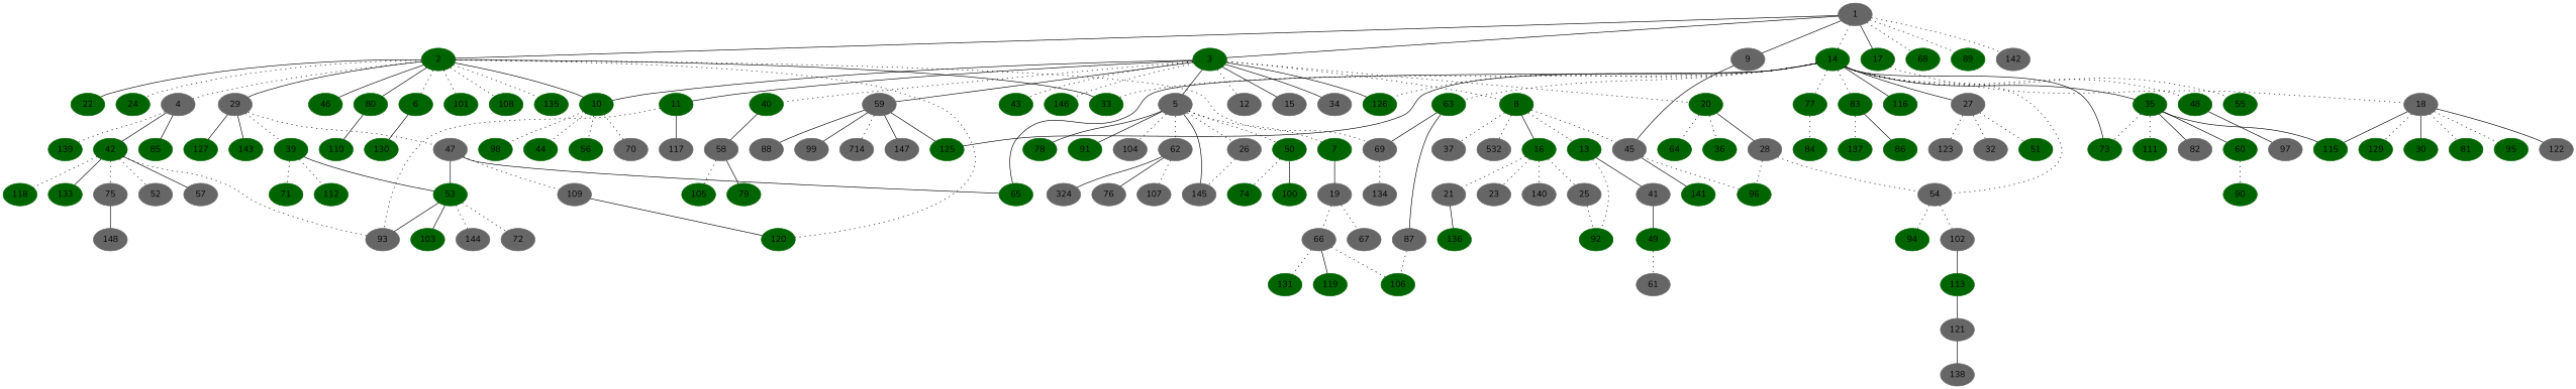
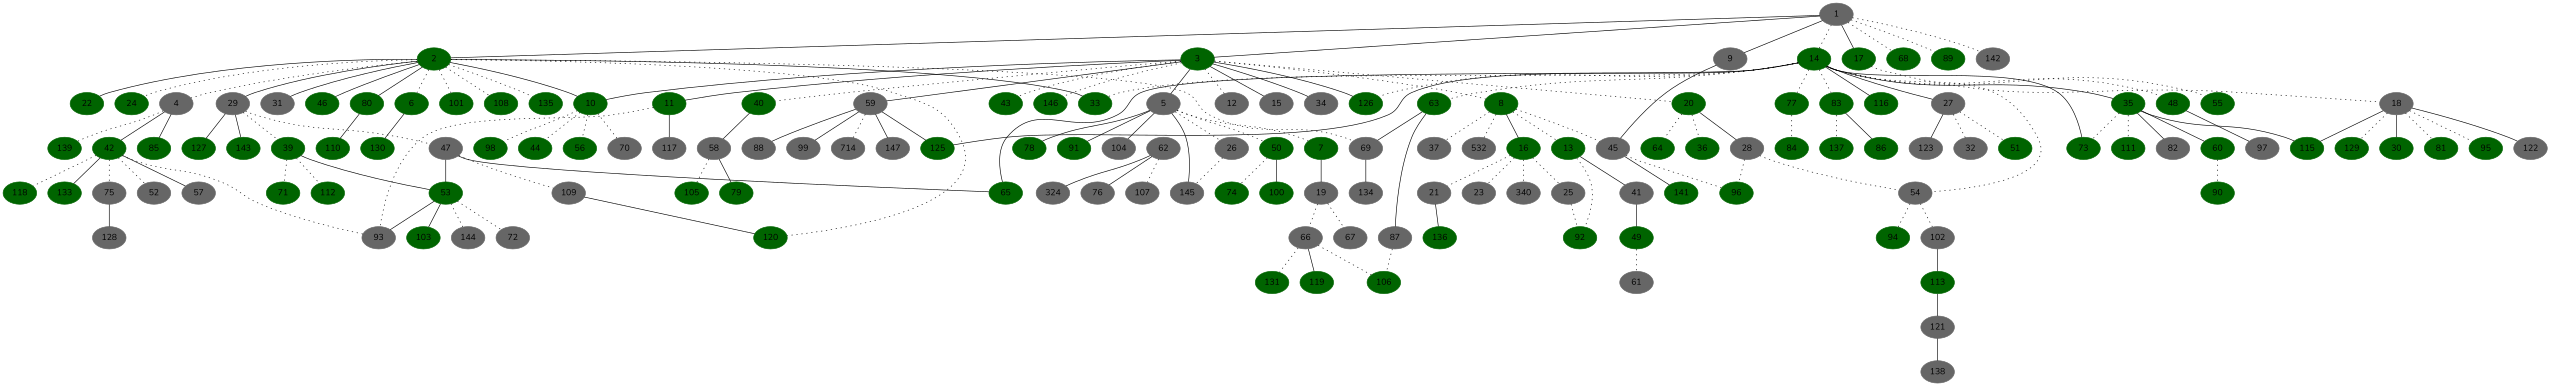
  graph {
    fontname=Nunito
    node [color=darkgreen fontname=Nunito style=filled]
    edge [fontname=Nunito style=dotted]
    1 [color=gray40]
    2
    3
    9 [color=gray40]
    14
    17
    68
    89
    142 [color=gray40]
    4 [color=gray40]
    6
    10
    22
    24
    29 [color=gray40]
+   31 [color=gray40]
    33
    46
    69 [color=gray40]
    80
    101
    108
    120
    135
    5 [color=gray40]
    8
    11
    12 [color=gray40]
    15 [color=gray40]
    20
    34 [color=gray40]
    40
    43
    59 [color=gray40]
    126
    146
    45 [color=gray40]
    27 [color=gray40]
    35
    48
    54 [color=gray40]
    55
    63
    65
    73
    77
    83
    116
    125
    18 [color=gray40]
    42
    85
    139
    130
    44
    56
    70 [color=gray40]
    98
    39
    47 [color=gray40]
    127
    143
    134 [color=gray40]
    110
    7
    26 [color=gray40]
    50
    62 [color=gray40]
    78
    91
    104 [color=gray40]
    145 [color=gray40]
    13
    16
    37 [color=gray40]
    n76 [color=gray40 label=532]
    93 [color=gray40]
    117 [color=gray40]
    28 [color=gray40]
    36
    64
    58 [color=gray40]
    88 [color=gray40]
    99 [color=gray40]
    n85 [color=gray40 label=714]
    147 [color=gray40]
    52 [color=gray40]
    57 [color=gray40]
    75 [color=gray40]
    118
    133
    19 [color=gray40]
    74
    100
    76 [color=gray40]
    107 [color=gray40]
    n97 [color=gray40 label=324]
    66 [color=gray40]
    67 [color=gray40]
    41 [color=gray40]
    92
    21 [color=gray40]
    23 [color=gray40]
    25 [color=gray40]
-   140 [color=gray40]
+   140 [color=gray40 label=340]
    96
    141
    49
    32 [color=gray40]
    51
    123 [color=gray40]
    115
    60
    82 [color=gray40]
    111
    97 [color=gray40]
    94
    102 [color=gray40]
    87 [color=gray40]
    84
    86
    137
    136
    30
    81
    95
    122 [color=gray40]
    129
    106
    119
    131
    53
    71
    112
    109 [color=gray40]
    90
    72 [color=gray40]
    103
    144 [color=gray40]
    79
    105
    61 [color=gray40]
-   128 [color=gray40 label=148]
+   128 [color=gray40]
    113
    121 [color=gray40]
    138 [color=gray40]
    1 -- 2 [style=solid]
    1 -- 3 [style=solid]
    1 -- 9 [style=solid]
    1 -- 14
    1 -- 17 [style=solid]
    1 -- 68
    1 -- 89
    1 -- 142
    2 -- 4
    2 -- 6
    2 -- 10 [style=solid]
    2 -- 22 [style=solid]
    2 -- 24
    2 -- 29 [style=solid]
+   2 -- 31 [style=solid]
    2 -- 33 [style=solid]
    2 -- 46 [style=solid]
    2 -- 69
    2 -- 80 [style=solid]
    2 -- 101
    2 -- 108
    2 -- 120
    2 -- 135
    3 -- 10 [style=solid]
    3 -- 5 [style=solid]
    3 -- 8
    3 -- 11 [style=solid]
    3 -- 12
    3 -- 15 [style=solid]
    3 -- 20
    3 -- 34 [style=solid]
    3 -- 40
    3 -- 43
    3 -- 59 [style=solid]
    3 -- 126 [style=solid]
    3 -- 146
    9 -- 45 [style=solid]
    14 -- 33
    14 -- 126
    14 -- 27 [style=solid]
    14 -- 35 [style=solid]
    14 -- 48
    14 -- 54
    14 -- 55
    14 -- 63
    14 -- 65 [style=solid]
    14 -- 73 [style=solid]
    14 -- 77
    14 -- 83
    14 -- 116 [style=solid]
    14 -- 125 [style=solid]
    17 -- 18
    4 -- 42 [style=solid]
    4 -- 85 [style=solid]
    4 -- 139
    6 -- 130 [style=solid]
    10 -- 44
    10 -- 56
    10 -- 70
    10 -- 98
    29 -- 39
    29 -- 47
    29 -- 127 [style=solid]
    29 -- 143 [style=solid]
-   69 -- 134
+   69 -- 134 [style=solid]
    80 -- 110 [style=solid]
    5 -- 7
    5 -- 26
    5 -- 50
-   5 -- 62
    5 -- 78 [style=solid]
    5 -- 91 [style=solid]
-   5 -- 104
+   5 -- 104 [style=solid]
    5 -- 145 [style=solid]
    8 -- 45
    8 -- 13
    8 -- 16 [style=solid]
    8 -- 37
    8 -- n76
    11 -- 93
    11 -- 117 [style=solid]
    20 -- 28 [style=solid]
    20 -- 36
    20 -- 64
    40 -- 58 [style=solid]
    59 -- 125 [style=solid]
    59 -- 88 [style=solid]
    59 -- 99 [style=solid]
    59 -- n85
    59 -- 147 [style=solid]
    45 -- 96
    45 -- 141 [style=solid]
    27 -- 32
    27 -- 51
-   27 -- 123
+   27 -- 123 [style=solid]
    35 -- 73
    35 -- 115 [style=solid]
    35 -- 60 [style=solid]
    35 -- 82 [style=solid]
    35 -- 111
    48 -- 97 [style=solid]
    54 -- 94
    54 -- 102
    63 -- 69 [style=solid]
    63 -- 87 [style=solid]
    77 -- 84
    83 -- 86 [style=solid]
    83 -- 137
    18 -- 115 [style=solid]
    18 -- 30 [style=solid]
    18 -- 81
    18 -- 95
    18 -- 122 [style=solid]
    18 -- 129
    42 -- 93
    42 -- 52
    42 -- 57 [style=solid]
    42 -- 75
    42 -- 118
    42 -- 133 [style=solid]
    39 -- 53 [style=solid]
    39 -- 71
    39 -- 112
    47 -- 65 [style=solid]
    47 -- 53 [style=solid]
    47 -- 109
    7 -- 19 [style=solid]
    26 -- 145
    50 -- 74
    50 -- 100 [style=solid]
    62 -- 76 [style=solid]
    62 -- 107
    62 -- n97 [style=solid]
    13 -- 41 [style=solid]
    13 -- 92
    16 -- 21
    16 -- 23
    16 -- 25
    16 -- 140
    28 -- 54
    28 -- 96
    58 -- 79 [style=solid]
    58 -- 105
    75 -- 128 [style=solid]
    19 -- 66
    19 -- 67
    66 -- 106
    66 -- 119 [style=solid]
    66 -- 131
    41 -- 49 [style=solid]
    21 -- 136 [style=solid]
    25 -- 92
    49 -- 61
    60 -- 90
    102 -- 113 [style=solid]
    87 -- 106
    53 -- 93 [style=solid]
    53 -- 72
    53 -- 103 [style=solid]
    53 -- 144
    109 -- 120 [style=solid]
    113 -- 121 [style=solid]
    121 -- 138 [style=solid]
  }
